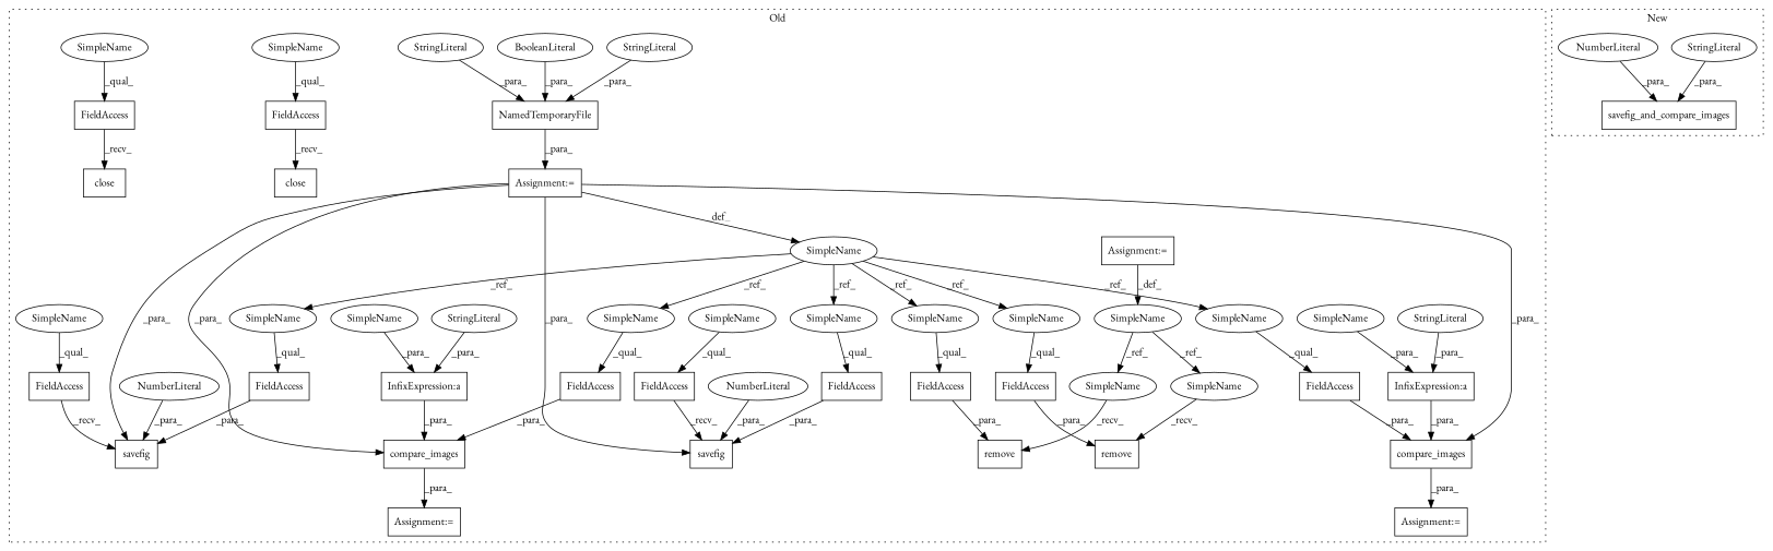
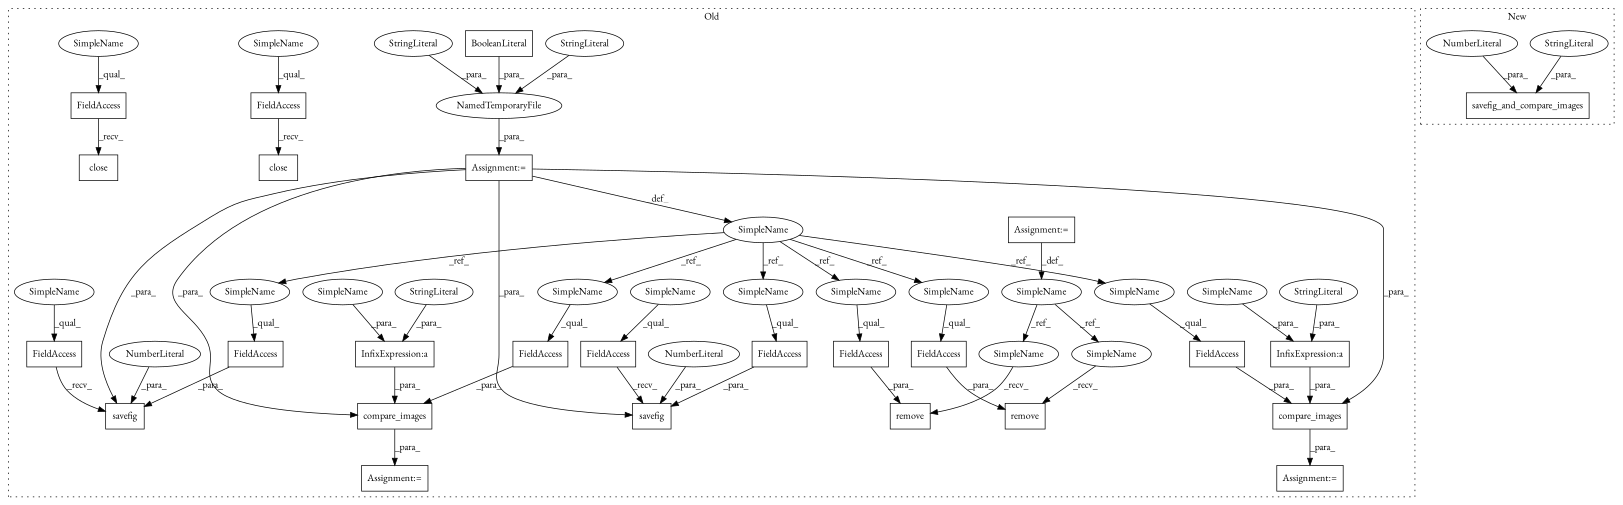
  digraph {
    fontname="EB Garamond"
    node [a=42 fontname="EB Garamond" l=7 s=1859 shape=box]
    edge [fontname="EB Garamond"]
    n1 [a=32 l="7,1" label=remove s="2307,2326"]
-   n2 [a=32 l="19,1" label=NamedTemporaryFile s="1579,1633"]
+   n2 [a=32 l="19,1" label=NamedTemporaryFile s="1579,1633" shape=ellipse]
    n3 [a=22 l=12 label=FieldAccess]
    n4 [label=SimpleName s=1571 shape=ellipse]
    n5 [a=22 l=12 label=FieldAccess s=2314]
    n6 [a=22 l=12 label=FieldAccess s=1740]
    n7 [a=32 l="15,1" label=compare_images s="1815,1881"]
    n8 [a=27 l=3 label="InfixExpression:a" s=1834]
    n9 [a=32 l="8,1" label=savefig s="1732,1755"]
    n10 [a=34 l=2 label=NumberLiteral s=1753 shape=ellipse]
    n11 [a=22 l=17 label=FieldAccess s=1714]
-   n12 [a=9 l=5 label=BooleanLiteral s=1628 shape=ellipse]
+   n12 [a=9 l=5 label=BooleanLiteral s=1628]
    n13 [a=22 l=17 label=FieldAccess s=2163]
    n14 [a=7 l=1 label="Assignment:=" s=1814]
    n15 [a=7 l=1 label="Assignment:=" s=1578]
    n16 [a=7 l=2 label="Assignment:=" s=1460]
    n17 [a=45 l=21 label=StringLiteral s=1837 shape=ellipse]
    n18 [a=45 l=22 label=StringLiteral s=1605 shape=ellipse]
    n19 [a=45 l=6 label=StringLiteral s=1598 shape=ellipse]
    n20 [a=32 label=close s=2181]
    n21 [l=2 label=SimpleName s=1460 shape=ellipse]
    n22 [a=32 l="7,1" label=remove s="1923,1942"]
    n23 [a=22 l=12 label=FieldAccess s=2243]
    n24 [a=22 l=17 label=FieldAccess s=1762]
    n25 [a=22 l=12 label=FieldAccess s=2141]
    n26 [a=22 l=12 label=FieldAccess s=1930]
    n27 [a=32 l="15,1" label=compare_images s="2198,2265"]
    n28 [a=27 l=3 label="InfixExpression:a" s=2217]
    n29 [a=22 l=17 label=FieldAccess s=2115]
    n30 [a=32 l="8,1" label=savefig s="2133,2156"]
    n31 [a=34 l=2 label=NumberLiteral s=2154 shape=ellipse]
    n32 [a=45 l=22 label=StringLiteral s=2220 shape=ellipse]
    n33 [a=7 l=1 label="Assignment:=" s=2197]
    n34 [a=32 label=close s=1780]
    n35 [label=SimpleName s=2243 shape=ellipse]
    n36 [label=SimpleName s=1740 shape=ellipse]
    n37 [label=SimpleName s=2314 shape=ellipse]
    n38 [label=SimpleName s=1930 shape=ellipse]
    n39 [label=SimpleName shape=ellipse]
    n40 [label=SimpleName s=2141 shape=ellipse]
    n41 [l=2 label=SimpleName s=1920 shape=ellipse]
    n42 [l=2 label=SimpleName s=2304 shape=ellipse]
    n43 [l=10 label=SimpleName s=1762 shape=ellipse]
    n44 [l=10 label=SimpleName s=2115 shape=ellipse]
    n45 [l=10 label=SimpleName s=2163 shape=ellipse]
    n46 [l=10 label=SimpleName s=1714 shape=ellipse]
    n47 [l=4 label=SimpleName s=2213 shape=ellipse]
    n48 [l=4 label=SimpleName s=1830 shape=ellipse]
    n49 [a=32 l="24,1" label=savefig_and_compare_images s="1471,1514"]
    n50 [a=45 l=16 label=StringLiteral s=1495 shape=ellipse]
    n51 [a=34 l=2 label=NumberLiteral s=1512 shape=ellipse]
    subgraph cluster_1 {
      label=Old
      style=dotted
      n1
      n2
      n3
      n4
      n5
      n6
      n7
      n8
      n9
      n10
      n11
      n12
      n13
      n14
      n15
      n16
      n17
      n18
      n19
      n20
      n21
      n22
      n23
      n24
      n25
      n26
      n27
      n28
      n29
      n30
      n31
      n32
      n33
      n34
      n35
      n36
      n37
      n38
      n39
      n40
      n41
      n42
      n43
      n44
      n45
      n46
      n47
      n48
    }
    subgraph cluster_2 {
      label=New
      style=dotted
      n49
      n50
      n51
    }
    n2 -> n15 [label=_para_]
    n3 -> n7 [label=_para_]
    n4 -> n35 [label=_ref_]
    n4 -> n36 [label=_ref_]
    n4 -> n37 [label=_ref_]
    n4 -> n38 [label=_ref_]
    n4 -> n39 [label=_ref_]
    n4 -> n40 [label=_ref_]
    n5 -> n1 [label=_para_]
    n6 -> n9 [label=_para_]
    n7 -> n14 [label=_para_]
    n8 -> n7 [label=_para_]
    n10 -> n9 [label=_para_]
    n11 -> n9 [label=_recv_]
    n12 -> n2 [label=_para_]
    n13 -> n20 [label=_recv_]
    n15 -> n4 [label=_def_]
    n15 -> n7 [label=_para_]
    n15 -> n9 [label=_para_]
    n15 -> n27 [label=_para_]
    n15 -> n30 [label=_para_]
    n16 -> n21 [label=_def_]
    n17 -> n8 [label=_para_]
    n18 -> n2 [label=_para_]
    n19 -> n2 [label=_para_]
    n21 -> n41 [label=_ref_]
    n21 -> n42 [label=_ref_]
    n23 -> n27 [label=_para_]
    n24 -> n34 [label=_recv_]
    n25 -> n30 [label=_para_]
    n26 -> n22 [label=_para_]
    n27 -> n33 [label=_para_]
    n28 -> n27 [label=_para_]
    n29 -> n30 [label=_recv_]
    n31 -> n30 [label=_para_]
    n32 -> n28 [label=_para_]
    n35 -> n23 [label=_qual_]
    n36 -> n6 [label=_qual_]
    n37 -> n5 [label=_qual_]
    n38 -> n26 [label=_qual_]
    n39 -> n3 [label=_qual_]
    n40 -> n25 [label=_qual_]
    n41 -> n22 [label=_recv_]
    n42 -> n1 [label=_recv_]
    n43 -> n24 [label=_qual_]
    n44 -> n29 [label=_qual_]
    n45 -> n13 [label=_qual_]
    n46 -> n11 [label=_qual_]
    n47 -> n28 [label=_para_]
    n48 -> n8 [label=_para_]
    n50 -> n49 [label=_para_]
    n51 -> n49 [label=_para_]
  }
